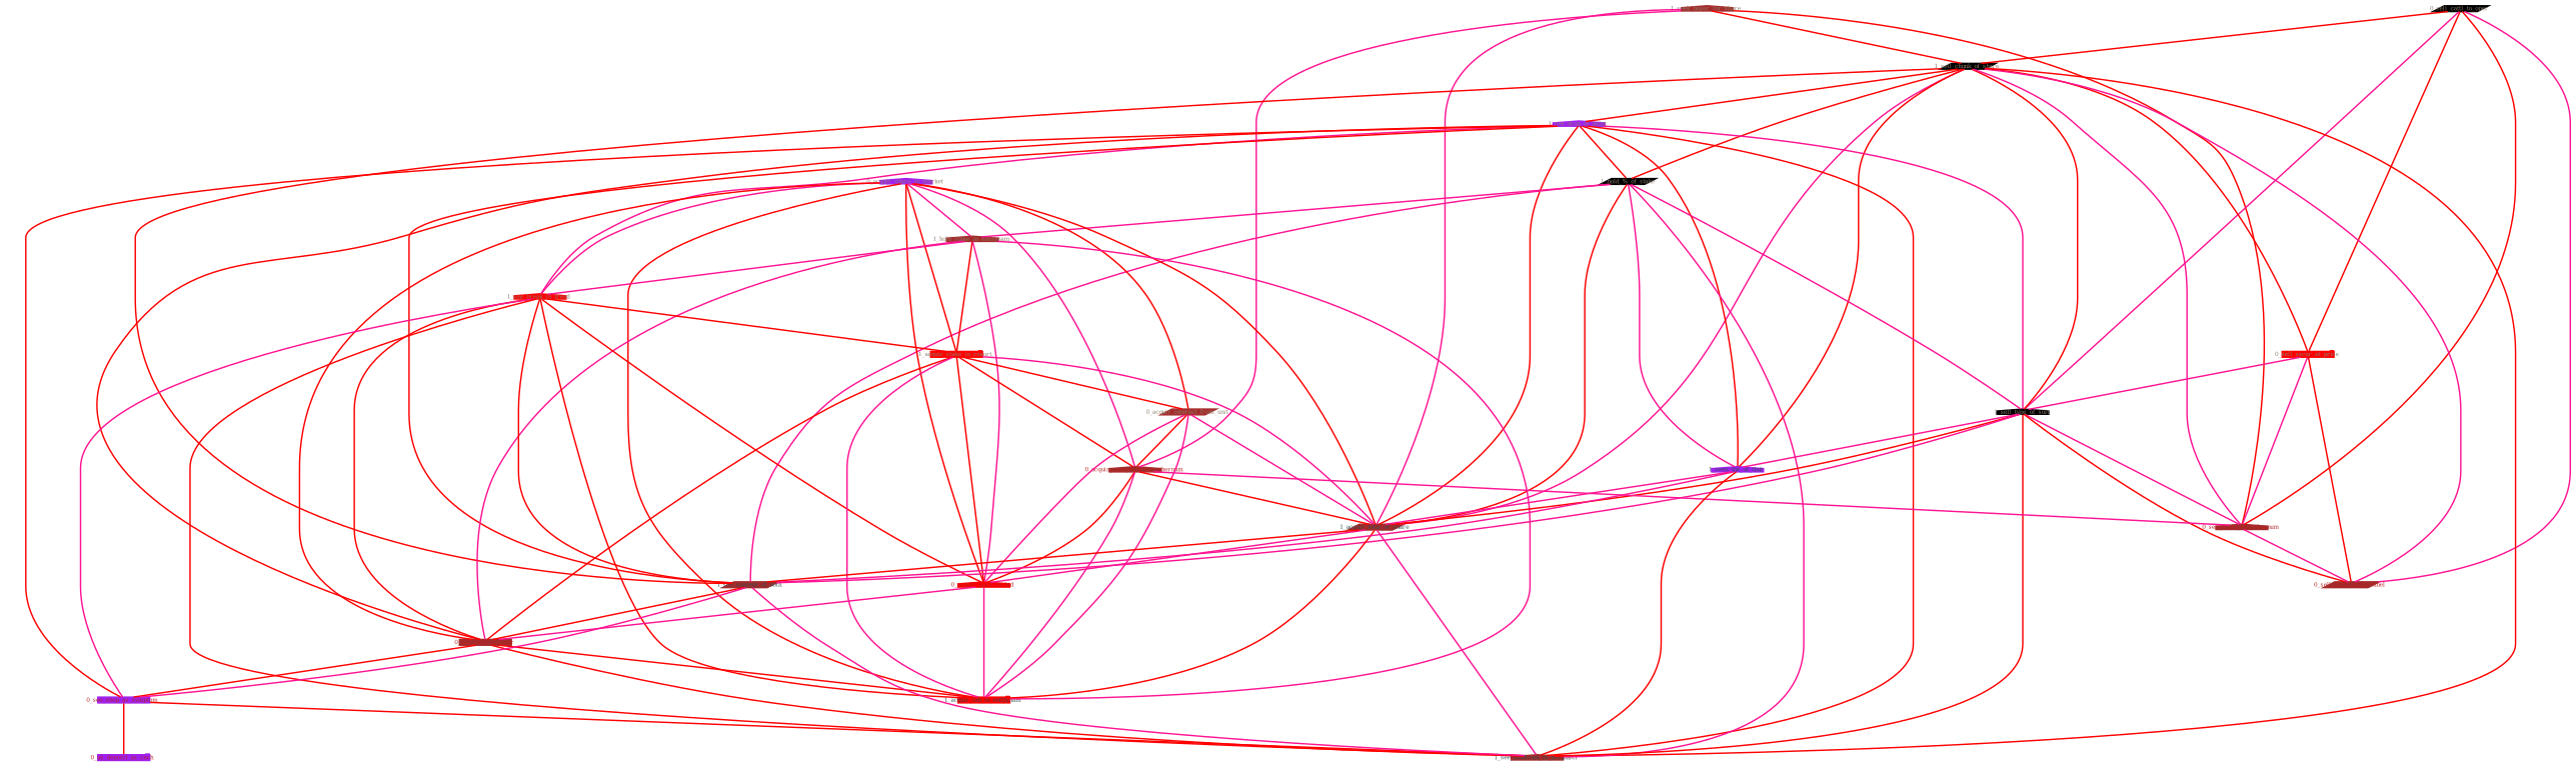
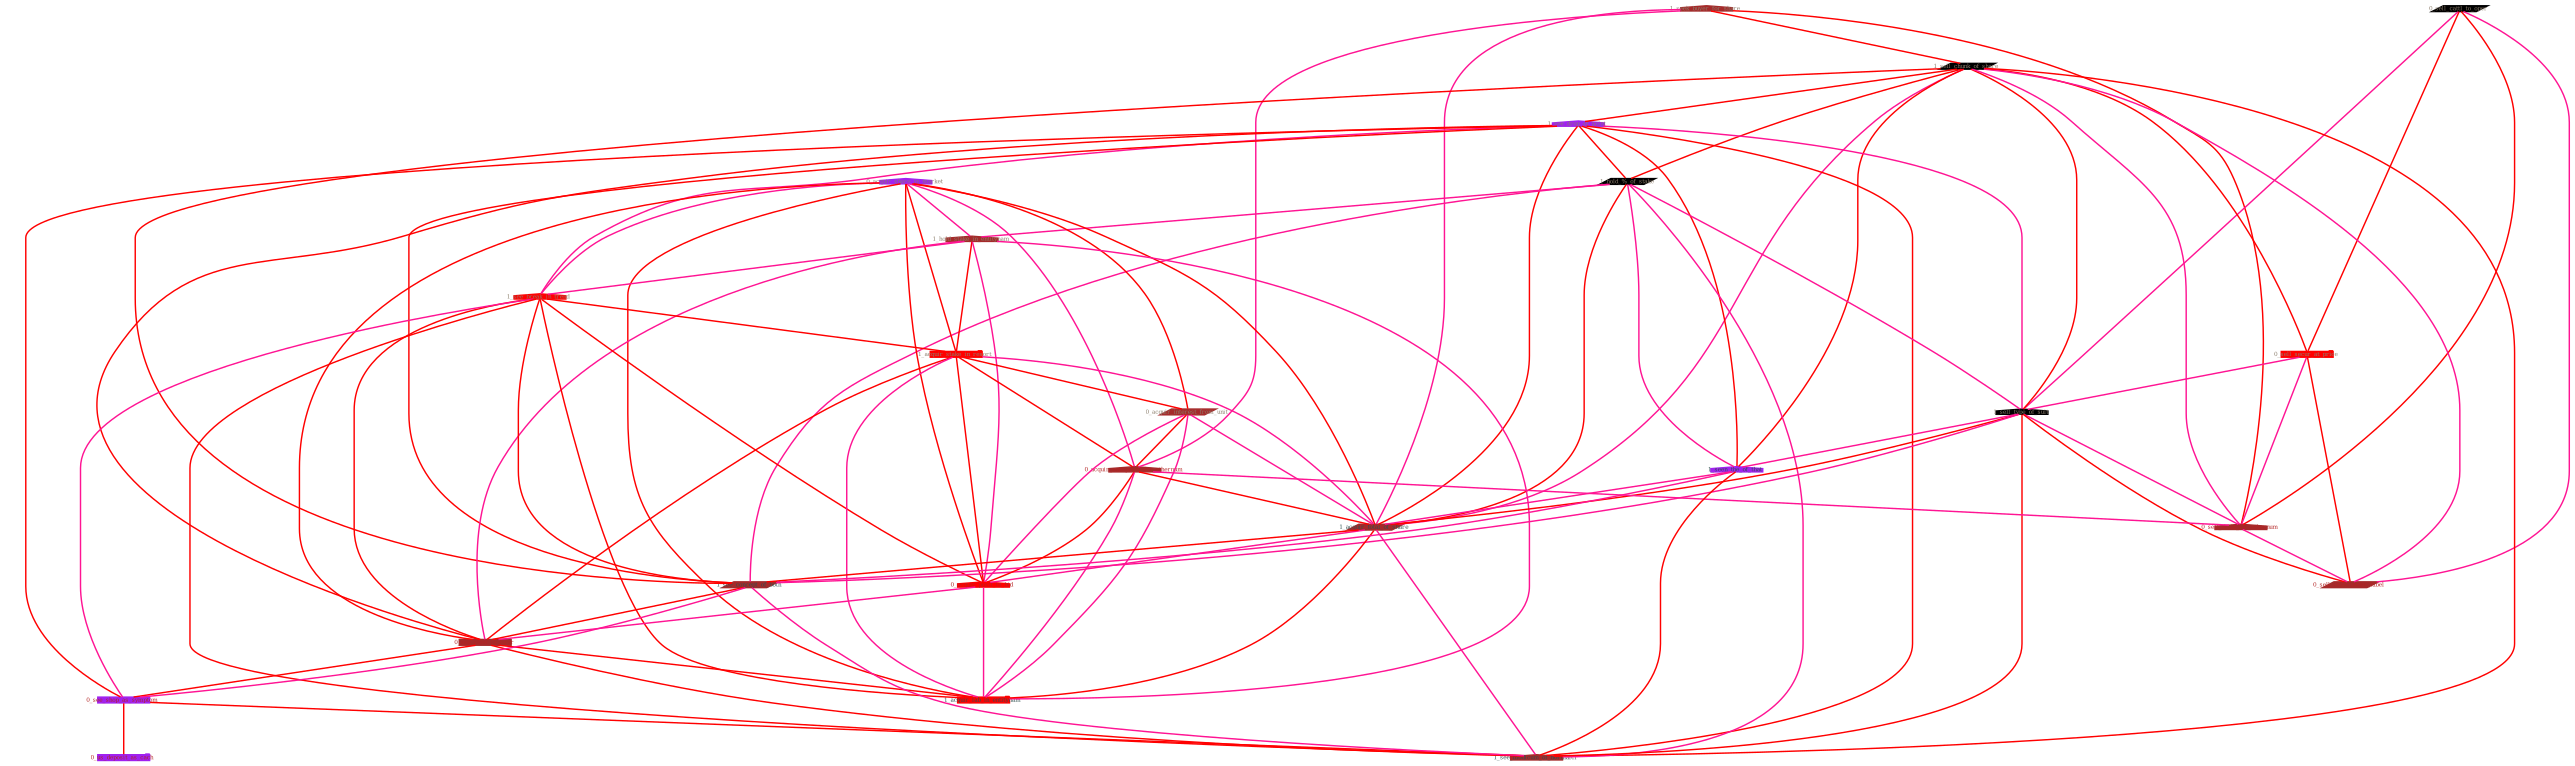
  graph {
    node [color=brown fixedsize=true fontcolor="#8b7d6b" fontsize=4 shape=house style=filled]
    edge [color=red w=1]
    "1_seek_buyer_for_share " [height=.06 width=.5]
    "0_sell_cattl_to_oper " [color=black height=.06 shape=parallelogram width=.5]
    "1_sell_chunk_of_share " [color=black height=.06 shape=parallelogram width=.5]
    "1_see_drop_of_point " [color=purple height=.06 width=.5]
    n5 [color=black height=.06 label="1_hold_%_of_stake" shape=parallelogram width=.5]
    "0_acquir_share_in_market " [color=purple height=.06 width=.5]
    "1_hold_stake_in_entitynam " [height=.06 width=.5]
    "1_see_break_in_trend " [color=red height=.06 width=.5]
    "0_sell_secur_at_price " [color=red height=.06 shape=folder width=.5]
    "1_acquir_stake_in_resort " [color=red height=.06 shape=folder width=.5]
    "1_sell_type_of_suit " [color=black height=.06 width=.5]
    "0_acquir_interest_from_unit " [height=.06 shape=parallelogram width=.5]
    "0_acquir_entitynam_for_othernum " [fontcolor="#b22222" height=.06 width=.5]
    "0_sell_divis_for_othernum " [fontcolor="#b22222" height=.06 width=.5]
    "0_sell_cloth_under_label " [fontcolor="#b22222" height=.06 shape=parallelogram width=.5]
    "0_acquir_posit_in_bid " [color=red fontcolor="#b22222" height=.06 width=.5]
    "0_see_chief_in_futur " [fontcolor="#b22222" height=.06 shape=folder width=.5]
    "0_see_shop_as_symptom " [color=purple fontcolor="#b22222" height=.06 shape=folder width=.5]
    "0_us_deposit_as_cach " [color=purple fontcolor="#b22222" height=.06 shape=folder width=.5]
    "1_acquir_total_of_share " [fontcolor="#2f4f4f" height=.06 shape=parallelogram width=.5]
    "1_seen_the_of_that " [color=purple fontcolor="#2f4f4f" height=.06 width=.5]
    "1_see_concept_of_both " [fontcolor="#2f4f4f" height=.06 shape=parallelogram width=.5]
    "1_see_modicum_of_normalci " [fontcolor="#2f4f4f" height=.06 width=.5]
    "1_acquir_lab_in_entitynam " [color=red fontcolor="#2f4f4f" height=.06 shape=folder width=.5]
    subgraph sub_1 {
      "1_seek_buyer_for_share "
      "0_sell_cattl_to_oper "
      "1_sell_chunk_of_share "
      "1_see_drop_of_point "
      n5
      "0_acquir_share_in_market "
      "1_hold_stake_in_entitynam "
      "1_see_break_in_trend "
      "0_sell_secur_at_price "
      "1_acquir_stake_in_resort "
      "1_sell_type_of_suit "
      "0_acquir_interest_from_unit "
    }
    subgraph sub_2 {
      "0_acquir_entitynam_for_othernum "
      "0_sell_divis_for_othernum "
      "0_sell_cloth_under_label "
      "0_acquir_posit_in_bid "
      "0_see_chief_in_futur "
      "0_see_shop_as_symptom "
      "0_us_deposit_as_cach "
    }
    "1_seek_buyer_for_share " -- "1_sell_chunk_of_share "
    "1_seek_buyer_for_share " -- "0_acquir_entitynam_for_othernum " [color=deeppink]
    "1_seek_buyer_for_share " -- "0_sell_divis_for_othernum "
    "1_seek_buyer_for_share " -- "1_acquir_total_of_share " [color=deeppink]
-   "0_sell_cattl_to_oper " -- "1_sell_chunk_of_share "
    "0_sell_cattl_to_oper " -- "0_sell_secur_at_price "
    "0_sell_cattl_to_oper " -- "1_sell_type_of_suit " [color=deeppink]
    "0_sell_cattl_to_oper " -- "0_sell_divis_for_othernum "
    "0_sell_cattl_to_oper " -- "0_sell_cloth_under_label " [color=deeppink]
    "1_sell_chunk_of_share " -- "1_see_drop_of_point "
    "1_sell_chunk_of_share " -- n5
    "1_sell_chunk_of_share " -- "0_sell_secur_at_price "
    "1_sell_chunk_of_share " -- "1_sell_type_of_suit " [w=2]
    "1_sell_chunk_of_share " -- "0_sell_divis_for_othernum " [color=deeppink]
    "1_sell_chunk_of_share " -- "0_sell_cloth_under_label " [color=deeppink]
    "1_sell_chunk_of_share " -- "1_acquir_total_of_share " [color=deeppink w=2]
    "1_sell_chunk_of_share " -- "1_seen_the_of_that "
    "1_sell_chunk_of_share " -- "1_see_concept_of_both "
    "1_sell_chunk_of_share " -- "1_see_modicum_of_normalci "
    "1_see_drop_of_point " -- n5
    "1_see_drop_of_point " -- "1_see_break_in_trend " [color=deeppink]
    "1_see_drop_of_point " -- "1_sell_type_of_suit " [color=deeppink]
    "1_see_drop_of_point " -- "0_see_chief_in_futur "
    "1_see_drop_of_point " -- "0_see_shop_as_symptom "
    "1_see_drop_of_point " -- "1_acquir_total_of_share "
    "1_see_drop_of_point " -- "1_seen_the_of_that "
    "1_see_drop_of_point " -- "1_see_concept_of_both " [w=2]
    "1_see_drop_of_point " -- "1_see_modicum_of_normalci " [w=2]
    n5 -- "1_hold_stake_in_entitynam " [color=deeppink]
    n5 -- "1_sell_type_of_suit " [color=deeppink]
    n5 -- "1_acquir_total_of_share "
    n5 -- "1_seen_the_of_that " [color=deeppink]
    n5 -- "1_see_concept_of_both " [color=deeppink]
    n5 -- "1_see_modicum_of_normalci " [color=deeppink]
    "0_acquir_share_in_market " -- "1_hold_stake_in_entitynam " [color=deeppink]
    "0_acquir_share_in_market " -- "1_see_break_in_trend " [color=deeppink]
    "0_acquir_share_in_market " -- "1_acquir_stake_in_resort " [w=2]
    "0_acquir_share_in_market " -- "0_acquir_interest_from_unit "
    "0_acquir_share_in_market " -- "0_acquir_entitynam_for_othernum " [color=deeppink]
    "0_acquir_share_in_market " -- "0_acquir_posit_in_bid " [w=2]
    "0_acquir_share_in_market " -- "0_see_chief_in_futur "
    "0_acquir_share_in_market " -- "1_acquir_total_of_share "
    "0_acquir_share_in_market " -- "1_acquir_lab_in_entitynam " [w=2]
    "1_hold_stake_in_entitynam " -- "1_see_break_in_trend " [color=deeppink]
    "1_hold_stake_in_entitynam " -- "1_acquir_stake_in_resort " [w=2]
    "1_hold_stake_in_entitynam " -- "0_acquir_posit_in_bid " [color=deeppink]
    "1_hold_stake_in_entitynam " -- "0_see_chief_in_futur " [color=deeppink]
    "1_hold_stake_in_entitynam " -- "1_acquir_lab_in_entitynam " [color=deeppink w=2]
    "1_see_break_in_trend " -- "1_acquir_stake_in_resort "
    "1_see_break_in_trend " -- "0_acquir_posit_in_bid "
    "1_see_break_in_trend " -- "0_see_chief_in_futur " [w=2]
    "1_see_break_in_trend " -- "0_see_shop_as_symptom " [color=deeppink]
    "1_see_break_in_trend " -- "1_see_concept_of_both "
    "1_see_break_in_trend " -- "1_see_modicum_of_normalci "
    "1_see_break_in_trend " -- "1_acquir_lab_in_entitynam "
    "0_sell_secur_at_price " -- "1_sell_type_of_suit " [color=deeppink]
    "0_sell_secur_at_price " -- "0_sell_divis_for_othernum " [color=deeppink]
    "0_sell_secur_at_price " -- "0_sell_cloth_under_label "
    "1_acquir_stake_in_resort " -- "0_acquir_interest_from_unit "
    "1_acquir_stake_in_resort " -- "0_acquir_entitynam_for_othernum "
    "1_acquir_stake_in_resort " -- "0_acquir_posit_in_bid " [w=2]
    "1_acquir_stake_in_resort " -- "0_see_chief_in_futur "
    "1_acquir_stake_in_resort " -- "1_acquir_total_of_share " [color=deeppink]
    "1_acquir_stake_in_resort " -- "1_acquir_lab_in_entitynam " [color=deeppink w=2]
    "1_sell_type_of_suit " -- "0_sell_divis_for_othernum " [color=deeppink]
    "1_sell_type_of_suit " -- "0_sell_cloth_under_label "
    "1_sell_type_of_suit " -- "1_acquir_total_of_share "
    "1_sell_type_of_suit " -- "1_seen_the_of_that " [color=deeppink]
    "1_sell_type_of_suit " -- "1_see_concept_of_both " [color=deeppink]
    "1_sell_type_of_suit " -- "1_see_modicum_of_normalci "
    "0_acquir_interest_from_unit " -- "0_acquir_entitynam_for_othernum "
    "0_acquir_interest_from_unit " -- "0_acquir_posit_in_bid " [color=deeppink]
    "0_acquir_interest_from_unit " -- "1_acquir_total_of_share " [color=deeppink]
    "0_acquir_interest_from_unit " -- "1_acquir_lab_in_entitynam " [color=deeppink]
    "0_acquir_entitynam_for_othernum " -- "0_sell_divis_for_othernum " [color=deeppink w=2]
    "0_acquir_entitynam_for_othernum " -- "0_acquir_posit_in_bid "
    "0_acquir_entitynam_for_othernum " -- "1_acquir_total_of_share "
    "0_acquir_entitynam_for_othernum " -- "1_acquir_lab_in_entitynam " [color=deeppink]
    "0_sell_divis_for_othernum " -- "0_sell_cloth_under_label " [color=deeppink]
    "0_acquir_posit_in_bid " -- "0_see_chief_in_futur " [color=deeppink]
    "0_acquir_posit_in_bid " -- "1_acquir_lab_in_entitynam " [color=deeppink w=2]
    "0_see_chief_in_futur " -- "0_see_shop_as_symptom "
    "0_see_chief_in_futur " -- "1_see_modicum_of_normalci "
    "0_see_chief_in_futur " -- "1_acquir_lab_in_entitynam "
    "0_see_shop_as_symptom " -- "0_us_deposit_as_cach "
    "0_see_shop_as_symptom " -- "1_see_modicum_of_normalci "
    "1_acquir_total_of_share " -- "0_acquir_posit_in_bid " [color=deeppink]
    "1_acquir_total_of_share " -- "1_see_concept_of_both "
    "1_acquir_total_of_share " -- "1_see_modicum_of_normalci " [color=deeppink]
    "1_acquir_total_of_share " -- "1_acquir_lab_in_entitynam "
    "1_seen_the_of_that " -- "1_acquir_total_of_share " [color=deeppink]
    "1_seen_the_of_that " -- "1_see_concept_of_both " [color=deeppink]
    "1_seen_the_of_that " -- "1_see_modicum_of_normalci "
    "1_see_concept_of_both " -- "0_see_chief_in_futur "
    "1_see_concept_of_both " -- "0_see_shop_as_symptom " [color=deeppink]
    "1_see_concept_of_both " -- "1_see_modicum_of_normalci " [color=deeppink w=2]
  }
